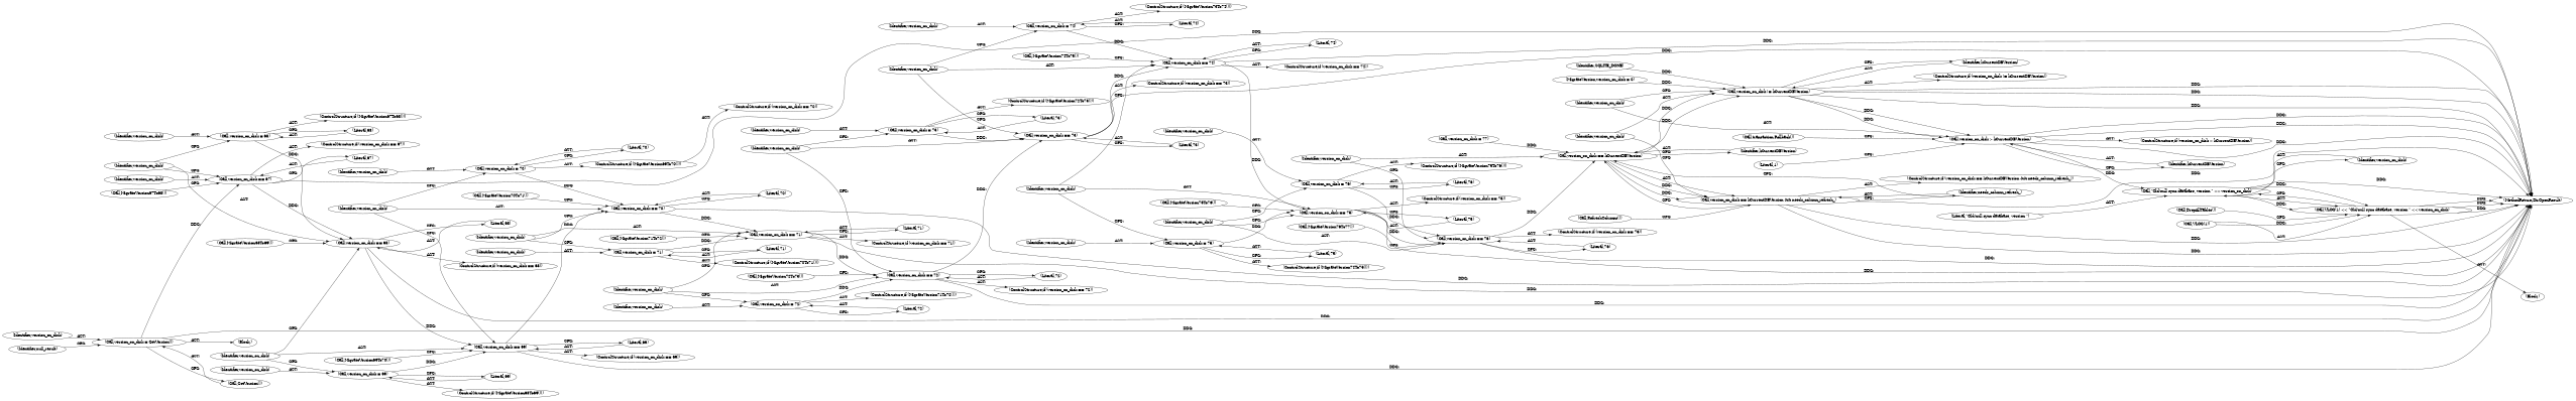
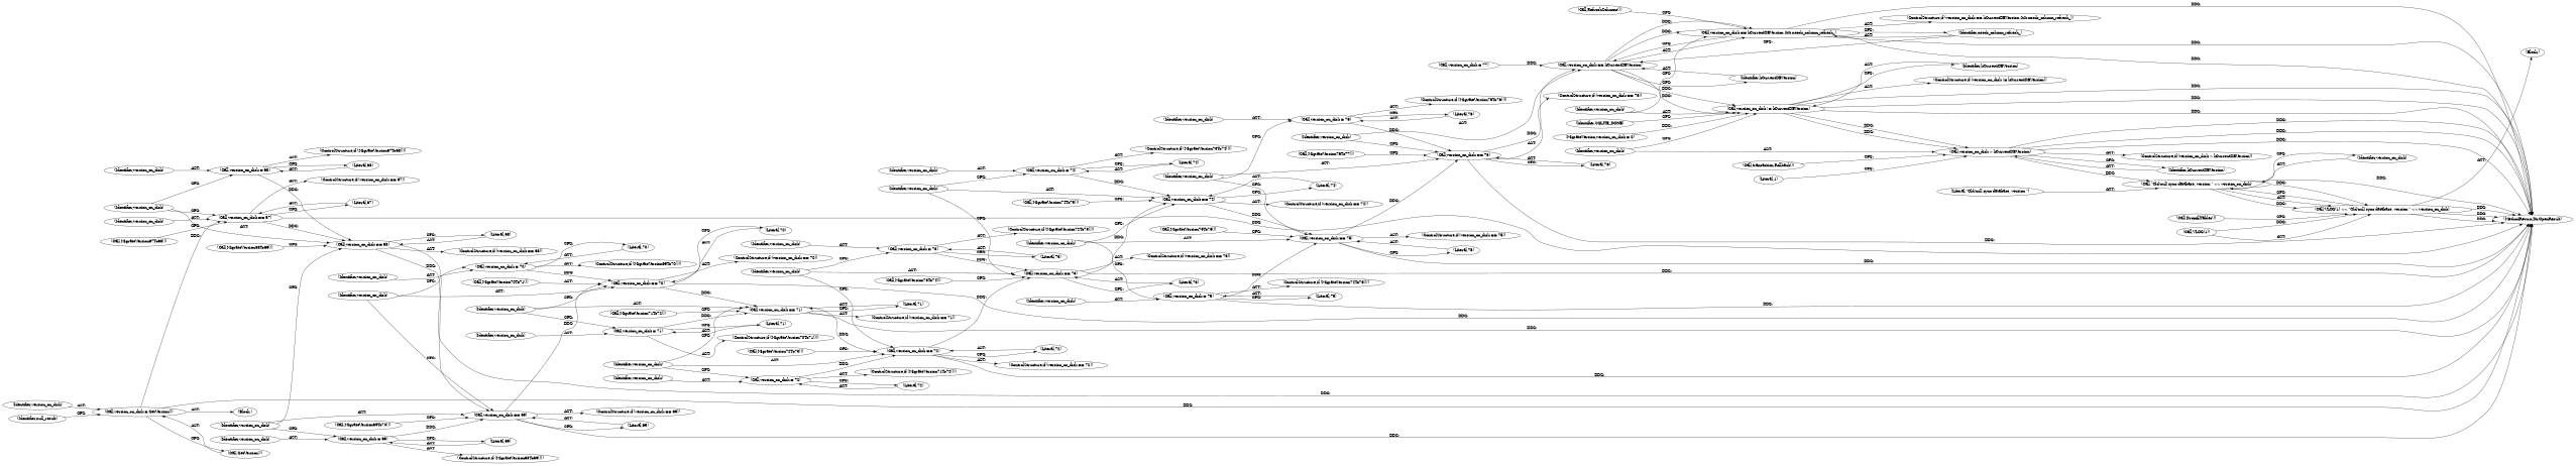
  digraph {
    rankdir=LR
    n1 [label="(Call,version_on_disk == 76)"]
    n2 [label="(Call,version_on_disk == kCurrentDBVersion)"]
    n3 [label="(ControlStructure,if (version_on_disk == 76))"]
    n4 [label="(MethodReturn,DirOpenResult)"]
    n5 [label="(Literal,76)"]
    n6 [label="(Call,version_on_disk == kCurrentDBVersion && needs_column_refresh_)"]
    n7 [label="(Call,version_on_disk != kCurrentDBVersion)"]
    n8 [label="(Identifier,kCurrentDBVersion)"]
    n9 [label="(Call,version_on_disk == 75)"]
    n10 [label="(Literal,75)"]
    n11 [label="(ControlStructure,if (version_on_disk == 75))"]
    n12 [label="(Call,version_on_disk == 74)"]
    n13 [label="(ControlStructure,if (version_on_disk == 74))"]
    n14 [label="(Literal,74)"]
    n15 [label="(Call,version_on_disk = 74)"]
    n16 [label="(ControlStructure,if (MigrateVersion73To74()))"]
    n17 [label="(Literal,74)"]
    n18 [label="(Call,version_on_disk == 73)"]
    n19 [label="(ControlStructure,if (version_on_disk == 73))"]
    n20 [label="(Literal,73)"]
    n21 [label="(Call,version_on_disk = 73)"]
    n22 [label="(ControlStructure,if (MigrateVersion72To73()))"]
    n23 [label="(Literal,73)"]
    n24 [label="(Call,version_on_disk == 72)"]
    n25 [label="(Literal,72)"]
    n26 [label="(ControlStructure,if (version_on_disk == 72))"]
    n27 [label="(Call,version_on_disk == 71)"]
    n28 [label="(ControlStructure,if (version_on_disk == 71))"]
    n29 [label="(Literal,71)"]
    n30 [label="(Call,version_on_disk == 70)"]
    n31 [label="(ControlStructure,if (version_on_disk == 70))"]
    n32 [label="(Literal,70)"]
    n33 [label="(Call,version_on_disk == 69)"]
    n34 [label="(ControlStructure,if (version_on_disk == 69))"]
    n35 [label="(Literal,69)"]
    n36 [label="(Call,version_on_disk == 68)"]
    n37 [label="(Literal,68)"]
    n38 [label="(ControlStructure,if (version_on_disk == 68))"]
    n39 [label="(Call,version_on_disk = 68)"]
    n40 [label="(ControlStructure,if (MigrateVersion67To68()))"]
    n41 [label="(Literal,68)"]
    n42 [label="(Call,version_on_disk == 67)"]
    n43 [label="(ControlStructure,if (version_on_disk == 67))"]
    n44 [label="(Literal,67)"]
    n45 [label="(Call,version_on_disk = GetVersion())"]
    n46 [label="(Block,)"]
    n47 [label="(Call,GetVersion())"]
    n48 [label="(Call,version_on_disk = 69)"]
    n49 [label="(Literal,69)"]
    n50 [label="(ControlStructure,if (MigrateVersion68To69()))"]
    n51 [label="(Call,version_on_disk = 70)"]
    n52 [label="(ControlStructure,if (MigrateVersion69To70()))"]
    n53 [label="(Literal,70)"]
    n54 [label="(Call,version_on_disk = 71)"]
    n55 [label="(ControlStructure,if (MigrateVersion70To71()))"]
    n56 [label="(Literal,71)"]
    n57 [label="(Call,version_on_disk = 72)"]
    n58 [label="(ControlStructure,if (MigrateVersion71To72()))"]
    n59 [label="(Literal,72)"]
    n60 [label="(Call,version_on_disk = 75)"]
    n61 [label="(ControlStructure,if (MigrateVersion74To75()))"]
    n62 [label="(Literal,75)"]
    n63 [label="(Call,version_on_disk = 76)"]
    n64 [label="(Literal,76)"]
    n65 [label="(ControlStructure,if (MigrateVersion75To76()))"]
    n66 [label="(ControlStructure,if (version_on_disk == kCurrentDBVersion && needs_column_refresh_))"]
    n67 [label="(Identifier,needs_column_refresh_)"]
    n68 [label="(Call,version_on_disk > kCurrentDBVersion)"]
    n69 [label="(ControlStructure,if (version_on_disk != kCurrentDBVersion))"]
    n70 [label="(Identifier,kCurrentDBVersion)"]
    n71 [label="(Call,\"Old/null sync database, version \" << version_on_disk)"]
    n72 [label="(ControlStructure,if (version_on_disk > kCurrentDBVersion))"]
    n73 [label="(Identifier,kCurrentDBVersion)"]
    n74 [label="(Call,VLOG(1) << \"Old/null sync database, version \" << version_on_disk)"]
    n75 [label="(Identifier,version_on_disk)"]
    n76 [label="(Block,)"]
    n77 [label="(Call,version_on_disk = 77)"]
    n78 [label="(Call,MigrateVersion67To68())"]
    n79 [label="(Identifier,version_on_disk)"]
    n80 [label="(Identifier,version_on_disk)"]
    n81 [label="(Identifier,version_on_disk)"]
    n82 [label="(Identifier,version_on_disk)"]
    n83 [label="(Identifier,version_on_disk)"]
    n84 [label="(Literal,\"Old/null sync database, version \")"]
    n85 [label="(Identifier,version_on_disk)"]
    n86 [label="(Identifier,version_on_disk)"]
    n87 [label="(Call,DropAllTables())"]
    n88 [label="(Call,MigrateVersion76To77())"]
    n89 [label="(Identifier,version_on_disk)"]
+   n90 [label="(Call,MigrateVersion73To74())"]
    n91 [label="(Identifier,null_result)"]
    n92 [label="(Call,MigrateVersion70To71())"]
    n93 [label="(Call,MigrateVersion74To75())"]
    n94 [label="(Identifier,SQLITE_DONE)"]
    n95 [label="(Call,transaction.Rollback())"]
    n96 [label="(Identifier,version_on_disk)"]
    n97 [label="(Identifier,version_on_disk)"]
    n98 [label="(Call,MigrateVersion75To76())"]
    n99 [label="(Identifier,version_on_disk)"]
    n100 [label="(Identifier,version_on_disk)"]
    n101 [label="(Identifier,version_on_disk)"]
    n102 [label="(Identifier,version_on_disk)"]
    n103 [label="(Call,VLOG(1))"]
    n104 [label="(Identifier,version_on_disk)"]
    n105 [label="(Identifier,version_on_disk)"]
    n106 [label="(Literal,1)"]
    n107 [label="(Call,MigrateVersion72To73())"]
    n108 [label="(Identifier,version_on_disk)"]
    n109 [label="(Identifier,version_on_disk)"]
    n110 [label="(Call,RefreshColumns())"]
    n111 [label="(Call,MigrateVersion69To70())"]
    n112 [label="(Call,MigrateVersion71To72())"]
    n113 [label="(Call,MigrateVersion68To69())"]
    n114 [label="(Identifier,version_on_disk)"]
    n115 [label="(Identifier,version_on_disk)"]
    n116 [label="(Identifier,version_on_disk)"]
    n117 [label="(Identifier,version_on_disk)"]
    n118 [label="(Identifier,version_on_disk)"]
    n119 [label="(MigrateVersion,version_on_disk = 0)"]
    n1 -> n2 [label="DDG: "]
    n1 -> n3 [label="AST: "]
    n1 -> n4 [label="DDG: "]
    n1 -> n5 [label="CFG: "]
    n2 -> n6 [label="AST: "]
    n2 -> n6 [label="DDG: "]
    n2 -> n6 [label="DDG: "]
    n2 -> n7 [label="DDG: "]
    n2 -> n7 [label="DDG: "]
    n2 -> n8 [label="CFG: "]
    n5 -> n1 [label="AST: "]
    n6 -> n2 [label="CFG: "]
    n6 -> n4 [label="DDG: "]
    n6 -> n4 [label="DDG: "]
    n6 -> n4 [label="DDG: "]
    n6 -> n66 [label="AST: "]
    n6 -> n67 [label="CFG: "]
    n7 -> n4 [label="DDG: "]
    n7 -> n4 [label="DDG: "]
    n7 -> n4 [label="DDG: "]
    n7 -> n68 [label="DDG: "]
    n7 -> n68 [label="DDG: "]
    n7 -> n69 [label="AST: "]
    n7 -> n70 [label="CFG: "]
    n8 -> n2 [label="AST: "]
    n9 -> n1 [label="DDG: "]
    n9 -> n4 [label="DDG: "]
    n9 -> n10 [label="CFG: "]
    n9 -> n11 [label="AST: "]
    n10 -> n9 [label="AST: "]
-   n12 -> n4 [label="DDG: "]
+   n60 -> n4 [label="DDG: "]
    n12 -> n9 [label="DDG: "]
    n12 -> n13 [label="AST: "]
    n12 -> n14 [label="CFG: "]
    n14 -> n12 [label="AST: "]
    n15 -> n12 [label="DDG: "]
    n15 -> n16 [label="AST: "]
    n15 -> n17 [label="CFG: "]
    n17 -> n15 [label="AST: "]
    n18 -> n4 [label="DDG: "]
    n18 -> n12 [label="DDG: "]
    n18 -> n19 [label="AST: "]
    n18 -> n20 [label="CFG: "]
    n20 -> n18 [label="AST: "]
    n21 -> n18 [label="DDG: "]
    n21 -> n22 [label="AST: "]
    n21 -> n23 [label="CFG: "]
    n23 -> n21 [label="AST: "]
    n24 -> n4 [label="DDG: "]
    n24 -> n18 [label="DDG: "]
    n24 -> n25 [label="CFG: "]
    n24 -> n26 [label="AST: "]
    n25 -> n24 [label="AST: "]
    n27 -> n4 [label="DDG: "]
    n27 -> n24 [label="DDG: "]
    n27 -> n28 [label="AST: "]
    n27 -> n29 [label="CFG: "]
    n29 -> n27 [label="AST: "]
    n30 -> n4 [label="DDG: "]
    n30 -> n27 [label="DDG: "]
-   n52 -> n31 [label="AST: "]
+   n30 -> n31 [label="AST: "]
    n30 -> n32 [label="CFG: "]
    n32 -> n30 [label="AST: "]
    n33 -> n4 [label="DDG: "]
    n33 -> n30 [label="DDG: "]
    n33 -> n34 [label="AST: "]
    n33 -> n35 [label="CFG: "]
    n35 -> n33 [label="AST: "]
    n36 -> n4 [label="DDG: "]
    n36 -> n33 [label="DDG: "]
    n36 -> n37 [label="CFG: "]
    n36 -> n38 [label="AST: "]
    n37 -> n36 [label="AST: "]
    n39 -> n36 [label="DDG: "]
    n39 -> n40 [label="AST: "]
    n39 -> n41 [label="CFG: "]
    n41 -> n39 [label="AST: "]
    n42 -> n4 [label="DDG: "]
    n42 -> n36 [label="DDG: "]
    n42 -> n43 [label="AST: "]
    n42 -> n44 [label="CFG: "]
    n44 -> n42 [label="AST: "]
    n45 -> n4 [label="DDG: "]
    n45 -> n42 [label="DDG: "]
    n45 -> n46 [label="AST: "]
    n45 -> n47 [label="CFG: "]
    n47 -> n45 [label="AST: "]
    n48 -> n33 [label="DDG: "]
    n48 -> n49 [label="CFG: "]
    n48 -> n50 [label="AST: "]
    n49 -> n48 [label="AST: "]
    n51 -> n30 [label="DDG: "]
    n51 -> n52 [label="AST: "]
    n51 -> n53 [label="CFG: "]
    n53 -> n51 [label="AST: "]
    n54 -> n27 [label="DDG: "]
    n54 -> n55 [label="AST: "]
    n54 -> n56 [label="CFG: "]
    n56 -> n54 [label="AST: "]
    n57 -> n24 [label="DDG: "]
    n57 -> n58 [label="AST: "]
    n57 -> n59 [label="CFG: "]
    n59 -> n57 [label="AST: "]
    n60 -> n9 [label="DDG: "]
    n60 -> n61 [label="AST: "]
    n60 -> n62 [label="CFG: "]
    n62 -> n60 [label="AST: "]
    n63 -> n1 [label="DDG: "]
    n63 -> n64 [label="CFG: "]
    n63 -> n65 [label="AST: "]
    n64 -> n63 [label="AST: "]
    n67 -> n2 [label="CFG: "]
    n67 -> n6 [label="AST: "]
    n68 -> n4 [label="DDG: "]
    n68 -> n4 [label="DDG: "]
    n68 -> n4 [label="DDG: "]
    n68 -> n71 [label="DDG: "]
    n68 -> n72 [label="AST: "]
    n68 -> n73 [label="CFG: "]
    n70 -> n7 [label="AST: "]
    n71 -> n4 [label="DDG: "]
    n71 -> n74 [label="AST: "]
    n71 -> n74 [label="DDG: "]
    n71 -> n74 [label="DDG: "]
    n71 -> n75 [label="CFG: "]
    n73 -> n68 [label="AST: "]
    n74 -> n4 [label="DDG: "]
    n74 -> n4 [label="DDG: "]
    n74 -> n4 [label="DDG: "]
    n74 -> n71 [label="CFG: "]
    n74 -> n76 [label="AST: "]
    n75 -> n71 [label="AST: "]
    n77 -> n2 [label="DDG: "]
    n78 -> n42 [label="CFG: "]
    n79 -> n60 [label="AST: "]
    n80 -> n33 [label="AST: "]
    n80 -> n36 [label="CFG: "]
    n80 -> n48 [label="CFG: "]
    n81 -> n57 [label="AST: "]
    n82 -> n39 [label="AST: "]
    n83 -> n51 [label="AST: "]
    n84 -> n71 [label="AST: "]
    n85 -> n45 [label="AST: "]
    n86 -> n42 [label="AST: "]
    n87 -> n74 [label="CFG: "]
    n88 -> n1 [label="CFG: "]
    n89 -> n27 [label="AST: "]
    n89 -> n30 [label="CFG: "]
    n89 -> n54 [label="CFG: "]
+   n90 -> n18 [label="CFG: "]
    n91 -> n45 [label="CFG: "]
-   n92 -> n30 [label="CFG: "]
+   n92 -> n30 [label="AST: "]
    n93 -> n12 [label="CFG: "]
-   n94 -> n7 [label="DDG: "]
+   n94 -> n7 [label="CFG: "]
    n95 -> n68 [label="CFG: "]
    n96 -> n63 [label="AST: "]
    n97 -> n7 [label="CFG: "]
    n97 -> n68 [label="AST: "]
    n98 -> n9 [label="CFG: "]
    n99 -> n12 [label="AST: "]
    n99 -> n15 [label="CFG: "]
    n99 -> n18 [label="CFG: "]
    n100 -> n36 [label="AST: "]
    n100 -> n39 [label="CFG: "]
    n100 -> n42 [label="CFG: "]
    n101 -> n24 [label="AST: "]
    n101 -> n27 [label="CFG: "]
    n101 -> n57 [label="CFG: "]
    n102 -> n30 [label="AST: "]
    n102 -> n33 [label="CFG: "]
    n102 -> n51 [label="CFG: "]
    n103 -> n74 [label="AST: "]
    n103 -> n74 [label="DDG: "]
    n104 -> n48 [label="AST: "]
    n105 -> n54 [label="AST: "]
    n106 -> n68 [label="CFG: "]
    n107 -> n24 [label="CFG: "]
    n108 -> n6 [label="CFG: "]
    n108 -> n7 [label="AST: "]
    n109 -> n21 [label="AST: "]
    n110 -> n6 [label="CFG: "]
    n111 -> n33 [label="CFG: "]
    n112 -> n27 [label="CFG: "]
    n113 -> n36 [label="CFG: "]
    n114 -> n9 [label="AST: "]
    n114 -> n12 [label="CFG: "]
    n114 -> n60 [label="CFG: "]
    n115 -> n15 [label="AST: "]
    n116 -> n18 [label="AST: "]
    n116 -> n21 [label="CFG: "]
    n116 -> n24 [label="CFG: "]
    n117 -> n1 [label="CFG: "]
    n117 -> n2 [label="AST: "]
    n118 -> n1 [label="AST: "]
    n118 -> n9 [label="CFG: "]
    n118 -> n63 [label="CFG: "]
    n119 -> n7 [label="DDG: "]
  }
